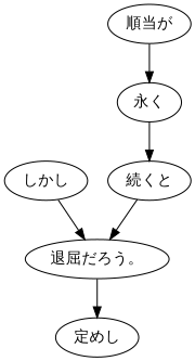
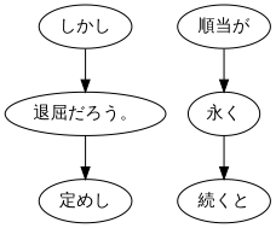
  digraph {
    fontname="Noto Sans"
    node [fontname="Noto Sans"]
    edge [fontname="Noto Sans"]
    n1 [label="しかし"]
    n2 [label="退屈だろう。"]
    n3 [label="定めし"]
    n4 [label="順当が"]
    n5 [label="永く"]
    n6 [label="続くと"]
    n1 -> n2
    n2 -> n3
    n4 -> n5
    n5 -> n6
-   n6 -> n2
  }
